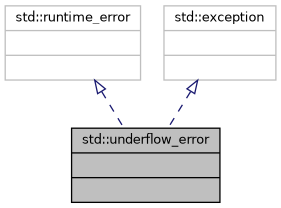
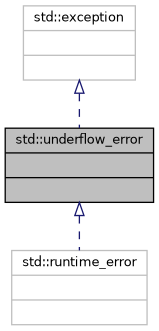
  digraph {
    node [color=grey75 fillcolor=white fontname=Helvetica fontsize=10 shape=record style=filled]
    edge [arrowtail=onormal color=midnightblue dir=back fontname=Helvetica fontsize=10 labelfontname=Helvetica labelfontsize=10 style=dashed]
    n1 [color=black fillcolor=grey75 fontcolor=black height=0.2 label="{std::underflow_error\n||}" width=0.4]
    n2 [height=0.2 label="{std::runtime_error\n||}" width=0.4]
    n3 [height=0.2 label="{std::exception\n||}" width=0.4]
-   n2 -> n1
+   n1 -> n2
    n3 -> n1
  }
